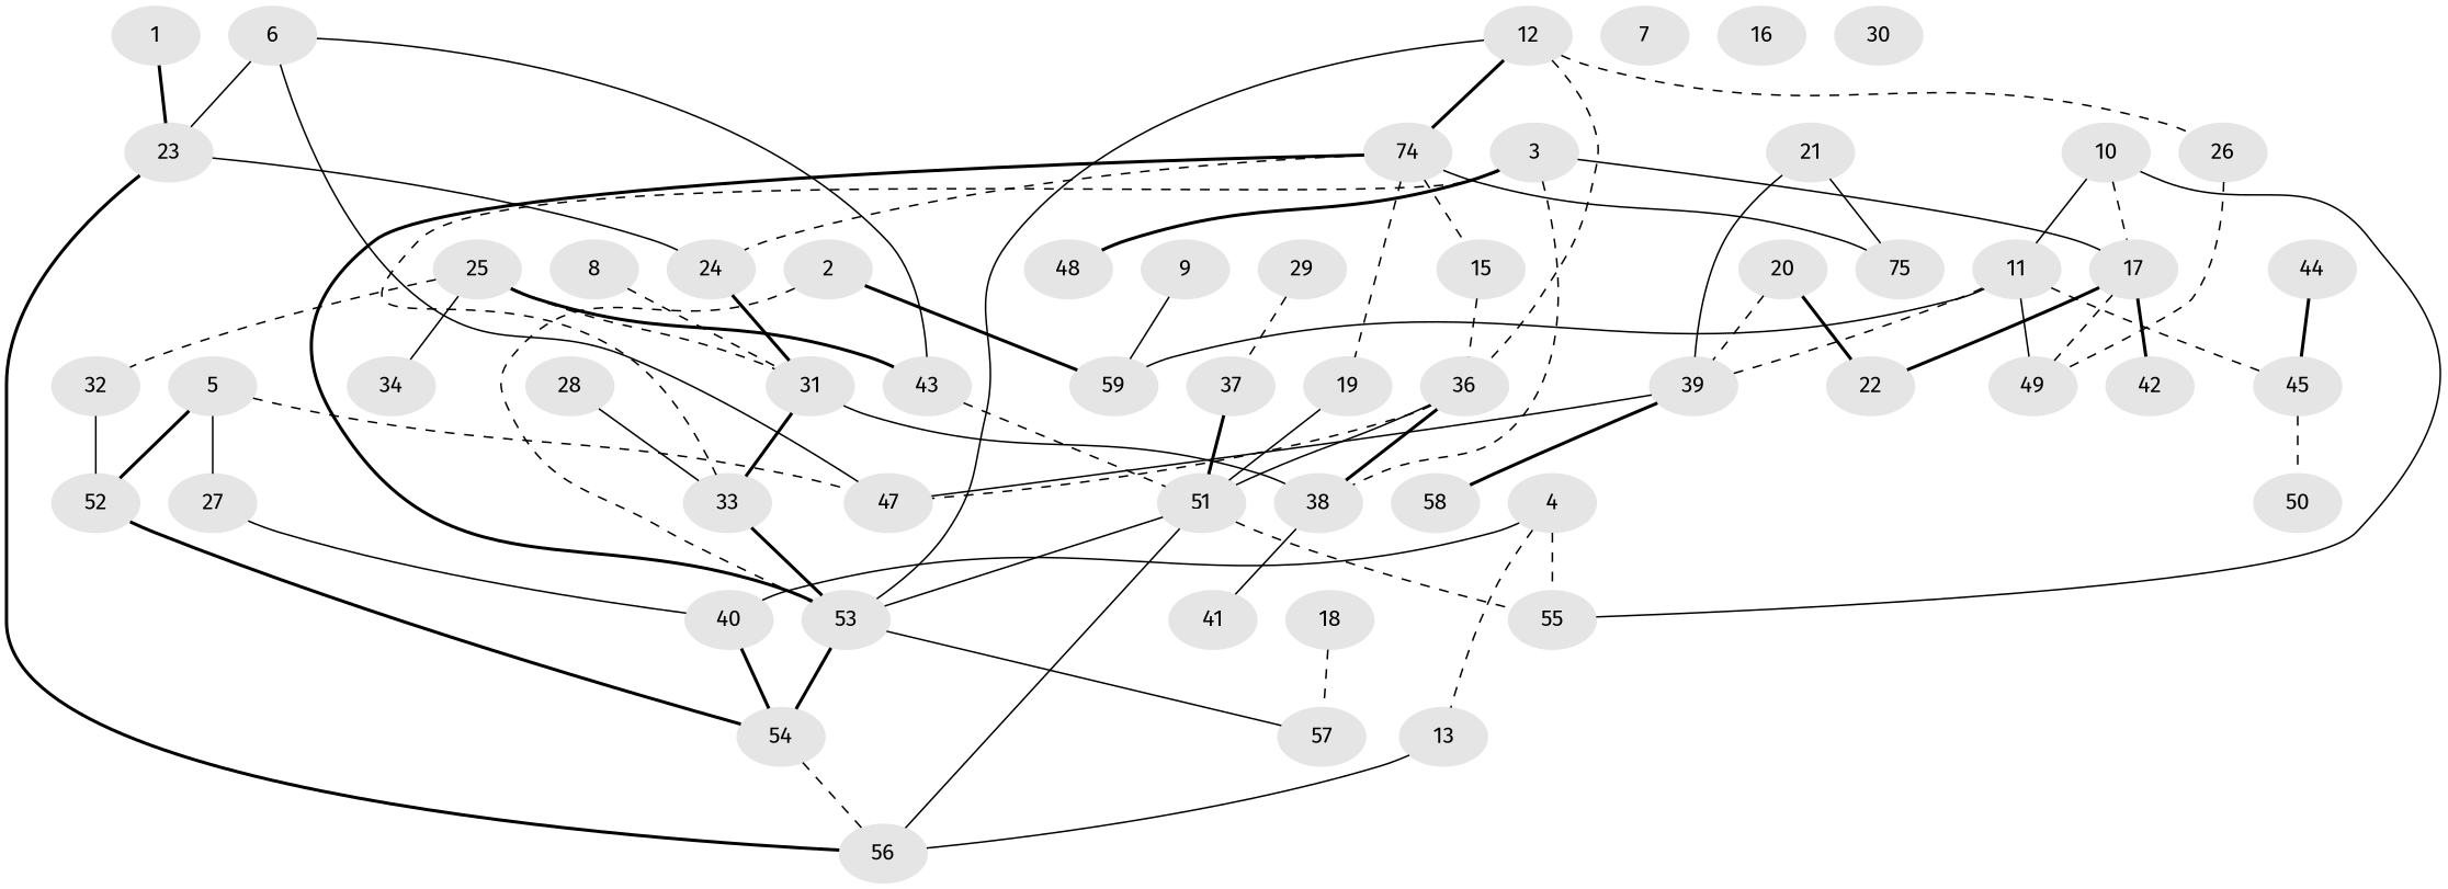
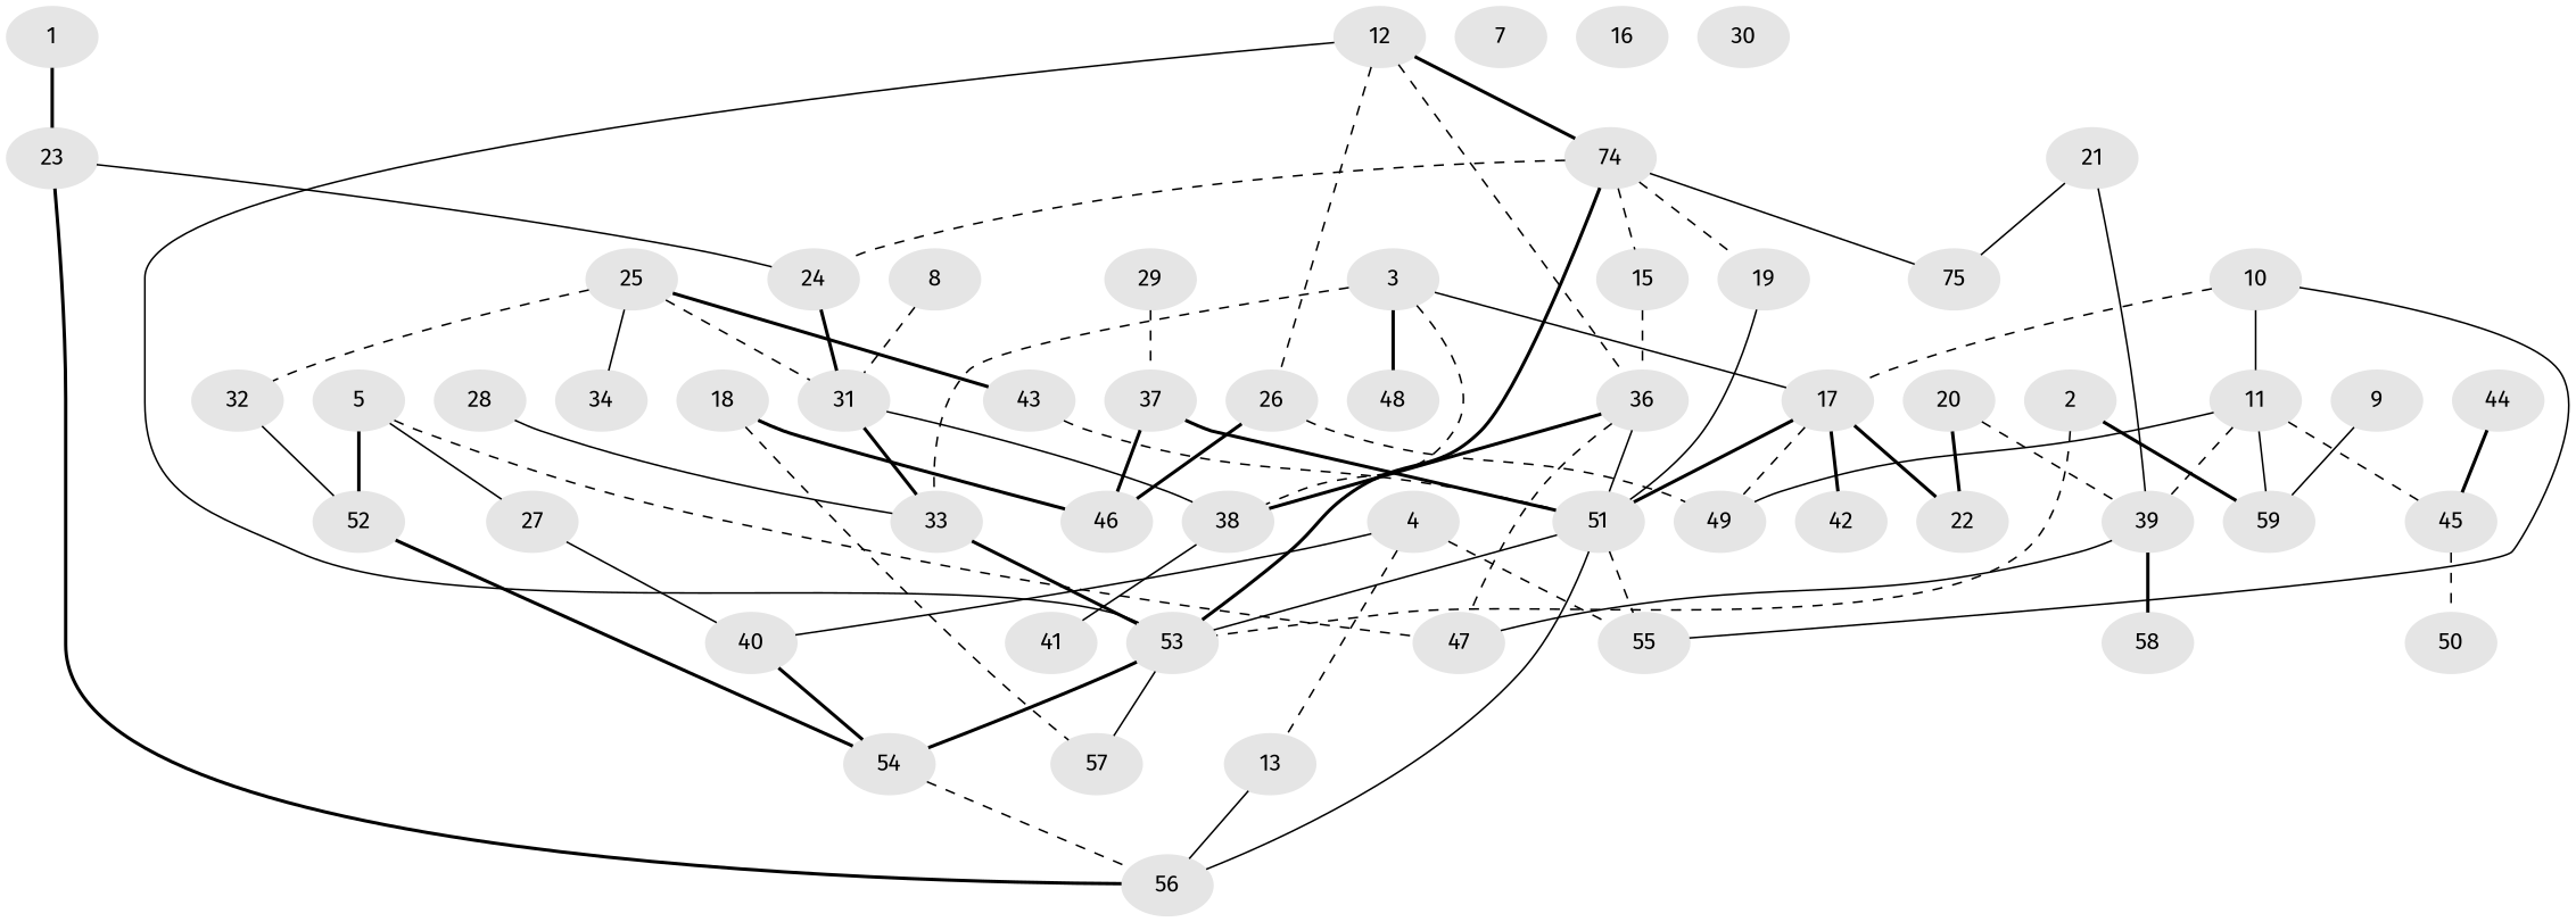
  graph {
    fontname="Fira Sans"
    node [color=gray90 fontname="Fira Sans" style=filled]
    edge [fontname="Fira Sans" style=solid]
    1
    23
    56
    24
    2
    53
    59
    57
    54
    3
    17
    33
    38
    48
    49
    22
    42
    51
    41
    4
    13
    40
    55
    5
    27
    47
    52
-   6
    43
    7
    8
    31
    9
    10
    11
    39
    45
    58
    50
    12
    n41 [label=74]
    26
    36
    15
    19
    n46 [label=75]
+   46
    16
    18
    20
    21
    25
    32
    34
    28
    29
    37
    30
    44
    1 -- 23 [style=bold]
    23 -- 56 [style=bold]
    23 -- 24
    24 -- 31 [style=bold]
    2 -- 53 [style=dashed]
    2 -- 59 [style=bold]
    53 -- 57
    53 -- 54 [style=bold]
    54 -- 56 [style=dashed]
    3 -- 17
    3 -- 33 [style=dashed]
    3 -- 38 [style=dashed]
    3 -- 48 [style=bold]
    17 -- 49 [style=dashed]
    17 -- 22 [style=bold]
    17 -- 42 [style=bold]
+   17 -- 51 [style=bold]
    33 -- 53 [style=bold]
    38 -- 41
    51 -- 56
    51 -- 53
    51 -- 55 [style=dashed]
    4 -- 13 [style=dashed]
    4 -- 40
    4 -- 55 [style=dashed]
    13 -- 56
    40 -- 54 [style=bold]
    5 -- 27
    5 -- 47 [style=dashed]
    5 -- 52 [style=bold]
    27 -- 40
    52 -- 54 [style=bold]
-   6 -- 23
-   6 -- 47
-   6 -- 43
    43 -- 51 [style=dashed]
    8 -- 31 [style=dashed]
    31 -- 33 [style=bold]
    31 -- 38
    9 -- 59
    10 -- 17 [style=dashed]
    10 -- 55
    10 -- 11
    11 -- 59
    11 -- 49
    11 -- 39 [style=dashed]
    11 -- 45 [style=dashed]
    39 -- 47
    39 -- 58 [style=bold]
    45 -- 50 [style=dashed]
    12 -- 53
    12 -- n41 [style=bold]
    12 -- 26 [style=dashed]
    12 -- 36 [style=dashed]
    n41 -- 24 [style=dashed]
    n41 -- 53 [style=bold]
    n41 -- 15 [style=dashed]
    n41 -- 19 [style=dashed]
    n41 -- n46
    26 -- 49 [style=dashed]
+   26 -- 46 [style=bold]
    36 -- 38 [style=bold]
    36 -- 51
    36 -- 47 [style=dashed]
    15 -- 36 [style=dashed]
    19 -- 51
    18 -- 57 [style=dashed]
+   18 -- 46 [style=bold]
    20 -- 22 [style=bold]
    20 -- 39 [style=dashed]
    21 -- 39
    21 -- n46
    25 -- 43 [style=bold]
    25 -- 31 [style=dashed]
    25 -- 32 [style=dashed]
    25 -- 34
    32 -- 52
    28 -- 33
    29 -- 37 [style=dashed]
    37 -- 51 [style=bold]
+   37 -- 46 [style=bold]
    44 -- 45 [style=bold]
  }
